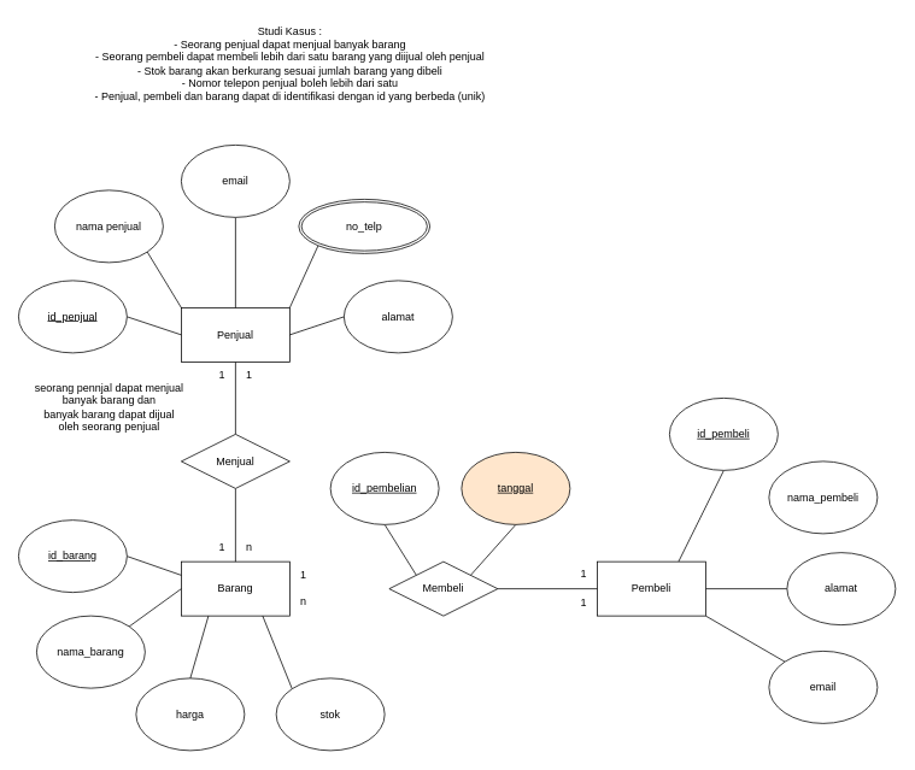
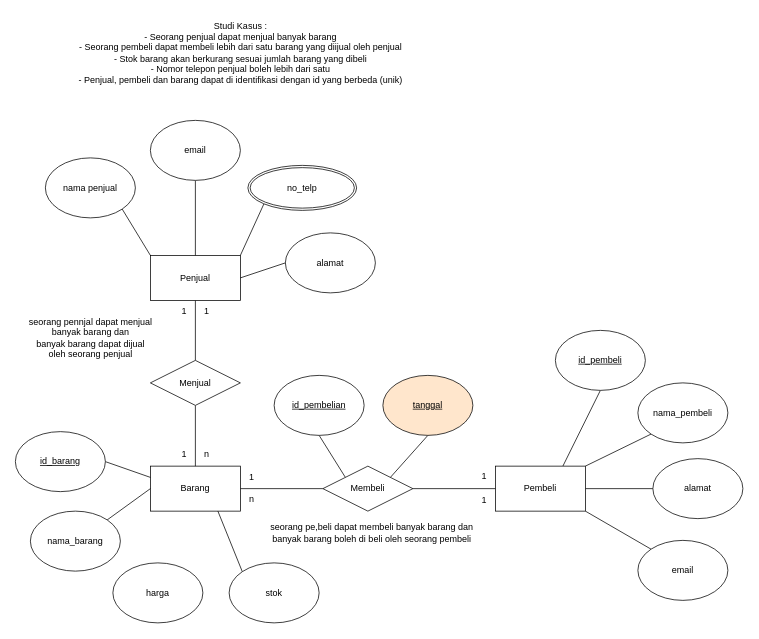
  <mxCell id="0" />
  <mxCell id="1" parent="0" />
  <mxCell id="2" style="edgeStyle=none;rounded=0;orthogonalLoop=1;jettySize=auto;html=1;exitX=0.5;exitY=1;exitDx=0;exitDy=0;entryX=0.5;entryY=0;entryDx=0;entryDy=0;endArrow=none;endFill=0;" parent="1" source="3" target="21" edge="1"><mxGeometry relative="1" as="geometry" /></mxCell>
  <mxCell id="3" value="Penjual" style="rounded=0;whiteSpace=wrap;html=1;" parent="1" vertex="1"><mxGeometry x="200" y="340" width="120" height="60" as="geometry" /></mxCell>
  <mxCell id="4" style="edgeStyle=none;rounded=0;orthogonalLoop=1;jettySize=auto;html=1;exitX=0.75;exitY=0;exitDx=0;exitDy=0;entryX=0.5;entryY=1;entryDx=0;entryDy=0;endArrow=none;endFill=0;" parent="1" source="8" target="36" edge="1"><mxGeometry relative="1" as="geometry" /></mxCell>
+ <mxCell id="5" style="edgeStyle=none;rounded=0;orthogonalLoop=1;jettySize=auto;html=1;exitX=1;exitY=0;exitDx=0;exitDy=0;entryX=0;entryY=1;entryDx=0;entryDy=0;endArrow=none;endFill=0;" parent="1" source="8" target="37" edge="1"><mxGeometry relative="1" as="geometry" /></mxCell>
  <mxCell id="6" style="edgeStyle=none;rounded=0;orthogonalLoop=1;jettySize=auto;html=1;exitX=1;exitY=0.5;exitDx=0;exitDy=0;entryX=0;entryY=0.5;entryDx=0;entryDy=0;endArrow=none;endFill=0;" parent="1" source="8" target="38" edge="1"><mxGeometry relative="1" as="geometry" /></mxCell>
  <mxCell id="7" style="edgeStyle=none;rounded=0;orthogonalLoop=1;jettySize=auto;html=1;exitX=1;exitY=1;exitDx=0;exitDy=0;entryX=0;entryY=0;entryDx=0;entryDy=0;endArrow=none;endFill=0;" parent="1" source="8" target="39" edge="1"><mxGeometry relative="1" as="geometry" /></mxCell>
  <mxCell id="8" value="Pembeli" style="rounded=0;whiteSpace=wrap;html=1;" parent="1" vertex="1"><mxGeometry x="660" y="621" width="120" height="60" as="geometry" /></mxCell>
+ <mxCell id="9" style="edgeStyle=none;rounded=0;orthogonalLoop=1;jettySize=auto;html=1;exitX=1;exitY=0.5;exitDx=0;exitDy=0;entryX=0;entryY=0.5;entryDx=0;entryDy=0;endArrow=none;endFill=0;" parent="1" source="10" target="33" edge="1"><mxGeometry relative="1" as="geometry" /></mxCell>
  <mxCell id="10" value="Barang" style="rounded=0;whiteSpace=wrap;html=1;" parent="1" vertex="1"><mxGeometry x="200" y="621" width="120" height="60" as="geometry" /></mxCell>
- <mxCell id="11" style="rounded=0;orthogonalLoop=1;jettySize=auto;html=1;exitX=1;exitY=0.5;exitDx=0;exitDy=0;entryX=0;entryY=0.5;entryDx=0;entryDy=0;endArrow=none;endFill=0;" parent="1" source="12" target="3" edge="1"><mxGeometry relative="1" as="geometry" /></mxCell>
- <mxCell id="12" value="&lt;u&gt;id_penjual&lt;/u&gt;" style="ellipse;whiteSpace=wrap;html=1;" parent="1" vertex="1"><mxGeometry x="20" y="310" width="120" height="80" as="geometry" /></mxCell>
  <mxCell id="13" style="rounded=0;orthogonalLoop=1;jettySize=auto;html=1;exitX=1;exitY=1;exitDx=0;exitDy=0;entryX=0;entryY=0;entryDx=0;entryDy=0;endArrow=none;endFill=0;" parent="1" source="14" target="3" edge="1"><mxGeometry relative="1" as="geometry" /></mxCell>
  <mxCell id="14" value="nama penjual" style="ellipse;whiteSpace=wrap;html=1;" parent="1" vertex="1"><mxGeometry x="60" y="210" width="120" height="80" as="geometry" /></mxCell>
  <mxCell id="15" style="rounded=0;orthogonalLoop=1;jettySize=auto;html=1;exitX=0.5;exitY=1;exitDx=0;exitDy=0;entryX=0.5;entryY=0;entryDx=0;entryDy=0;endArrow=none;endFill=0;" parent="1" source="16" target="3" edge="1"><mxGeometry relative="1" as="geometry" /></mxCell>
  <mxCell id="16" value="email" style="ellipse;whiteSpace=wrap;html=1;" parent="1" vertex="1"><mxGeometry x="200" y="160" width="120" height="80" as="geometry" /></mxCell>
  <mxCell id="17" style="rounded=0;orthogonalLoop=1;jettySize=auto;html=1;exitX=0;exitY=1;exitDx=0;exitDy=0;entryX=1;entryY=0;entryDx=0;entryDy=0;endArrow=none;endFill=0;" parent="1" source="41" target="3" edge="1"><mxGeometry relative="1" as="geometry"><mxPoint x="357.574" y="278.284" as="sourcePoint" /></mxGeometry></mxCell>
  <mxCell id="18" style="rounded=0;orthogonalLoop=1;jettySize=auto;html=1;exitX=0;exitY=0.5;exitDx=0;exitDy=0;entryX=1;entryY=0.5;entryDx=0;entryDy=0;endArrow=none;endFill=0;" parent="1" source="19" target="3" edge="1"><mxGeometry relative="1" as="geometry" /></mxCell>
  <mxCell id="19" value="alamat" style="ellipse;whiteSpace=wrap;html=1;" parent="1" vertex="1"><mxGeometry x="380" y="310" width="120" height="80" as="geometry" /></mxCell>
  <mxCell id="20" style="edgeStyle=none;rounded=0;orthogonalLoop=1;jettySize=auto;html=1;exitX=0.5;exitY=1;exitDx=0;exitDy=0;entryX=0.5;entryY=0;entryDx=0;entryDy=0;endArrow=none;endFill=0;" parent="1" source="21" target="10" edge="1"><mxGeometry relative="1" as="geometry" /></mxCell>
  <mxCell id="21" value="Menjual" style="shape=rhombus;perimeter=rhombusPerimeter;whiteSpace=wrap;html=1;align=center;" parent="1" vertex="1"><mxGeometry x="200" y="480" width="120" height="60" as="geometry" /></mxCell>
  <mxCell id="22" style="edgeStyle=none;rounded=0;orthogonalLoop=1;jettySize=auto;html=1;exitX=1;exitY=0.5;exitDx=0;exitDy=0;entryX=0;entryY=0.25;entryDx=0;entryDy=0;endArrow=none;endFill=0;" parent="1" source="23" target="10" edge="1"><mxGeometry relative="1" as="geometry" /></mxCell>
  <mxCell id="23" value="&lt;u&gt;id_barang&lt;/u&gt;" style="ellipse;whiteSpace=wrap;html=1;" parent="1" vertex="1"><mxGeometry x="20" y="575" width="120" height="80" as="geometry" /></mxCell>
  <mxCell id="24" style="edgeStyle=none;rounded=0;orthogonalLoop=1;jettySize=auto;html=1;exitX=1;exitY=0;exitDx=0;exitDy=0;entryX=0;entryY=0.5;entryDx=0;entryDy=0;endArrow=none;endFill=0;" parent="1" source="25" target="10" edge="1"><mxGeometry relative="1" as="geometry" /></mxCell>
  <mxCell id="25" value="nama_barang" style="ellipse;whiteSpace=wrap;html=1;" parent="1" vertex="1"><mxGeometry x="40" y="681" width="120" height="80" as="geometry" /></mxCell>
- <mxCell id="26" style="edgeStyle=none;rounded=0;orthogonalLoop=1;jettySize=auto;html=1;exitX=0.5;exitY=0;exitDx=0;exitDy=0;entryX=0.25;entryY=1;entryDx=0;entryDy=0;endArrow=none;endFill=0;" parent="1" source="27" target="10" edge="1"><mxGeometry relative="1" as="geometry" /></mxCell>
  <mxCell id="27" value="harga" style="ellipse;whiteSpace=wrap;html=1;" parent="1" vertex="1"><mxGeometry x="150" y="750" width="120" height="80" as="geometry" /></mxCell>
  <mxCell id="28" style="edgeStyle=none;rounded=0;orthogonalLoop=1;jettySize=auto;html=1;exitX=0;exitY=0;exitDx=0;exitDy=0;entryX=0.75;entryY=1;entryDx=0;entryDy=0;endArrow=none;endFill=0;" parent="1" source="29" target="10" edge="1"><mxGeometry relative="1" as="geometry" /></mxCell>
  <mxCell id="29" value="stok" style="ellipse;whiteSpace=wrap;html=1;" parent="1" vertex="1"><mxGeometry x="305" y="750" width="120" height="80" as="geometry" /></mxCell>
  <mxCell id="30" style="edgeStyle=none;rounded=0;orthogonalLoop=1;jettySize=auto;html=1;exitX=1;exitY=0.5;exitDx=0;exitDy=0;entryX=0;entryY=0.5;entryDx=0;entryDy=0;endArrow=none;endFill=0;" parent="1" source="33" target="8" edge="1"><mxGeometry relative="1" as="geometry" /></mxCell>
  <mxCell id="31" style="edgeStyle=none;rounded=0;orthogonalLoop=1;jettySize=auto;html=1;exitX=0;exitY=0;exitDx=0;exitDy=0;entryX=0.5;entryY=1;entryDx=0;entryDy=0;endArrow=none;endFill=0;" parent="1" source="33" target="34" edge="1"><mxGeometry relative="1" as="geometry" /></mxCell>
  <mxCell id="32" style="edgeStyle=none;rounded=0;orthogonalLoop=1;jettySize=auto;html=1;exitX=1;exitY=0;exitDx=0;exitDy=0;entryX=0.5;entryY=1;entryDx=0;entryDy=0;endArrow=none;endFill=0;" parent="1" source="33" target="35" edge="1"><mxGeometry relative="1" as="geometry" /></mxCell>
  <mxCell id="33" value="Membeli" style="shape=rhombus;perimeter=rhombusPerimeter;whiteSpace=wrap;html=1;align=center;" parent="1" vertex="1"><mxGeometry x="430" y="621" width="120" height="60" as="geometry" /></mxCell>
  <mxCell id="34" value="&lt;u&gt;id_pembelian&lt;/u&gt;" style="ellipse;whiteSpace=wrap;html=1;" parent="1" vertex="1"><mxGeometry x="365" y="500" width="120" height="80" as="geometry" /></mxCell>
  <mxCell id="35" value="&lt;u&gt;tanggal&lt;/u&gt;" style="ellipse;whiteSpace=wrap;html=1;fillColor=#ffe6cc;" parent="1" vertex="1"><mxGeometry x="510" y="500" width="120" height="80" as="geometry" /></mxCell>
  <mxCell id="36" value="&lt;u&gt;id_pembeli&lt;/u&gt;" style="ellipse;whiteSpace=wrap;html=1;" parent="1" vertex="1"><mxGeometry x="740" y="440" width="120" height="80" as="geometry" /></mxCell>
  <mxCell id="37" value="nama_pembeli" style="ellipse;whiteSpace=wrap;html=1;" parent="1" vertex="1"><mxGeometry x="850" y="510" width="120" height="80" as="geometry" /></mxCell>
  <mxCell id="38" value="alamat" style="ellipse;whiteSpace=wrap;html=1;" parent="1" vertex="1"><mxGeometry x="870" y="611" width="120" height="80" as="geometry" /></mxCell>
  <mxCell id="39" value="email" style="ellipse;whiteSpace=wrap;html=1;" parent="1" vertex="1"><mxGeometry x="850" y="720" width="120" height="80" as="geometry" /></mxCell>
  <mxCell id="40" value="Studi Kasus :&lt;br&gt;- Seorang penjual dapat menjual banyak barang&lt;br&gt;- Seorang pembeli dapat membeli lebih dari satu barang yang diijual oleh penjual&lt;br&gt;- Stok barang akan berkurang sesuai jumlah barang yang dibeli&lt;br&gt;- Nomor telepon penjual boleh lebih dari satu&lt;br&gt;- Penjual, pembeli dan barang dapat di identifikasi dengan id yang berbeda (unik)" style="text;html=1;align=center;verticalAlign=middle;resizable=0;points=[];autosize=1;strokeColor=none;fillColor=none;" parent="1" vertex="1"><mxGeometry x="90" y="20" width="460" height="100" as="geometry" /></mxCell>
  <mxCell id="41" value="no_telp" style="ellipse;shape=doubleEllipse;margin=3;whiteSpace=wrap;html=1;align=center;" parent="1" vertex="1"><mxGeometry x="330" y="220" width="145" height="60" as="geometry" /></mxCell>
  <mxCell id="42" value="1" style="text;html=1;align=center;verticalAlign=middle;resizable=0;points=[];autosize=1;strokeColor=none;fillColor=none;" parent="1" vertex="1"><mxGeometry x="260" y="400" width="30" height="30" as="geometry" /></mxCell>
  <mxCell id="43" value="n" style="text;html=1;align=center;verticalAlign=middle;resizable=0;points=[];autosize=1;strokeColor=none;fillColor=none;" parent="1" vertex="1"><mxGeometry x="260" y="590" width="30" height="30" as="geometry" /></mxCell>
  <mxCell id="44" value="n" style="text;html=1;align=center;verticalAlign=middle;resizable=0;points=[];autosize=1;strokeColor=none;fillColor=none;" parent="1" vertex="1"><mxGeometry x="320" y="650" width="30" height="30" as="geometry" /></mxCell>
  <mxCell id="45" value="1" style="text;html=1;align=center;verticalAlign=middle;resizable=0;points=[];autosize=1;strokeColor=none;fillColor=none;" parent="1" vertex="1"><mxGeometry x="630" y="651" width="30" height="30" as="geometry" /></mxCell>
  <mxCell id="46" value="1" style="text;html=1;align=center;verticalAlign=middle;resizable=0;points=[];autosize=1;strokeColor=none;fillColor=none;" parent="1" vertex="1"><mxGeometry x="320" y="621" width="30" height="30" as="geometry" /></mxCell>
  <mxCell id="47" value="1" style="text;html=1;align=center;verticalAlign=middle;resizable=0;points=[];autosize=1;strokeColor=none;fillColor=none;" parent="1" vertex="1"><mxGeometry x="630" y="620" width="30" height="30" as="geometry" /></mxCell>
  <mxCell id="48" value="1" style="text;html=1;align=center;verticalAlign=middle;resizable=0;points=[];autosize=1;strokeColor=none;fillColor=none;" parent="1" vertex="1"><mxGeometry x="230" y="590" width="30" height="30" as="geometry" /></mxCell>
  <mxCell id="49" value="1" style="text;html=1;align=center;verticalAlign=middle;resizable=0;points=[];autosize=1;strokeColor=none;fillColor=none;" parent="1" vertex="1"><mxGeometry x="230" y="400" width="30" height="30" as="geometry" /></mxCell>
  <mxCell id="50" value="seorang pennjal dapat menjual &lt;br&gt;banyak barang dan &lt;br&gt;banyak barang dapat dijual &lt;br&gt;oleh seorang penjual" style="text;html=1;align=center;verticalAlign=middle;resizable=0;points=[];autosize=1;strokeColor=none;fillColor=none;" parent="1" vertex="1"><mxGeometry x="25" y="415" width="190" height="70" as="geometry" /></mxCell>
+ <mxCell id="51" value="seorang pe,beli dapat membeli banyak barang dan &lt;br&gt;banyak barang boleh di beli oleh seorang pembeli" style="text;html=1;align=center;verticalAlign=middle;resizable=0;points=[];autosize=1;strokeColor=none;fillColor=none;" parent="1" vertex="1"><mxGeometry x="350" y="690" width="290" height="40" as="geometry" /></mxCell>
